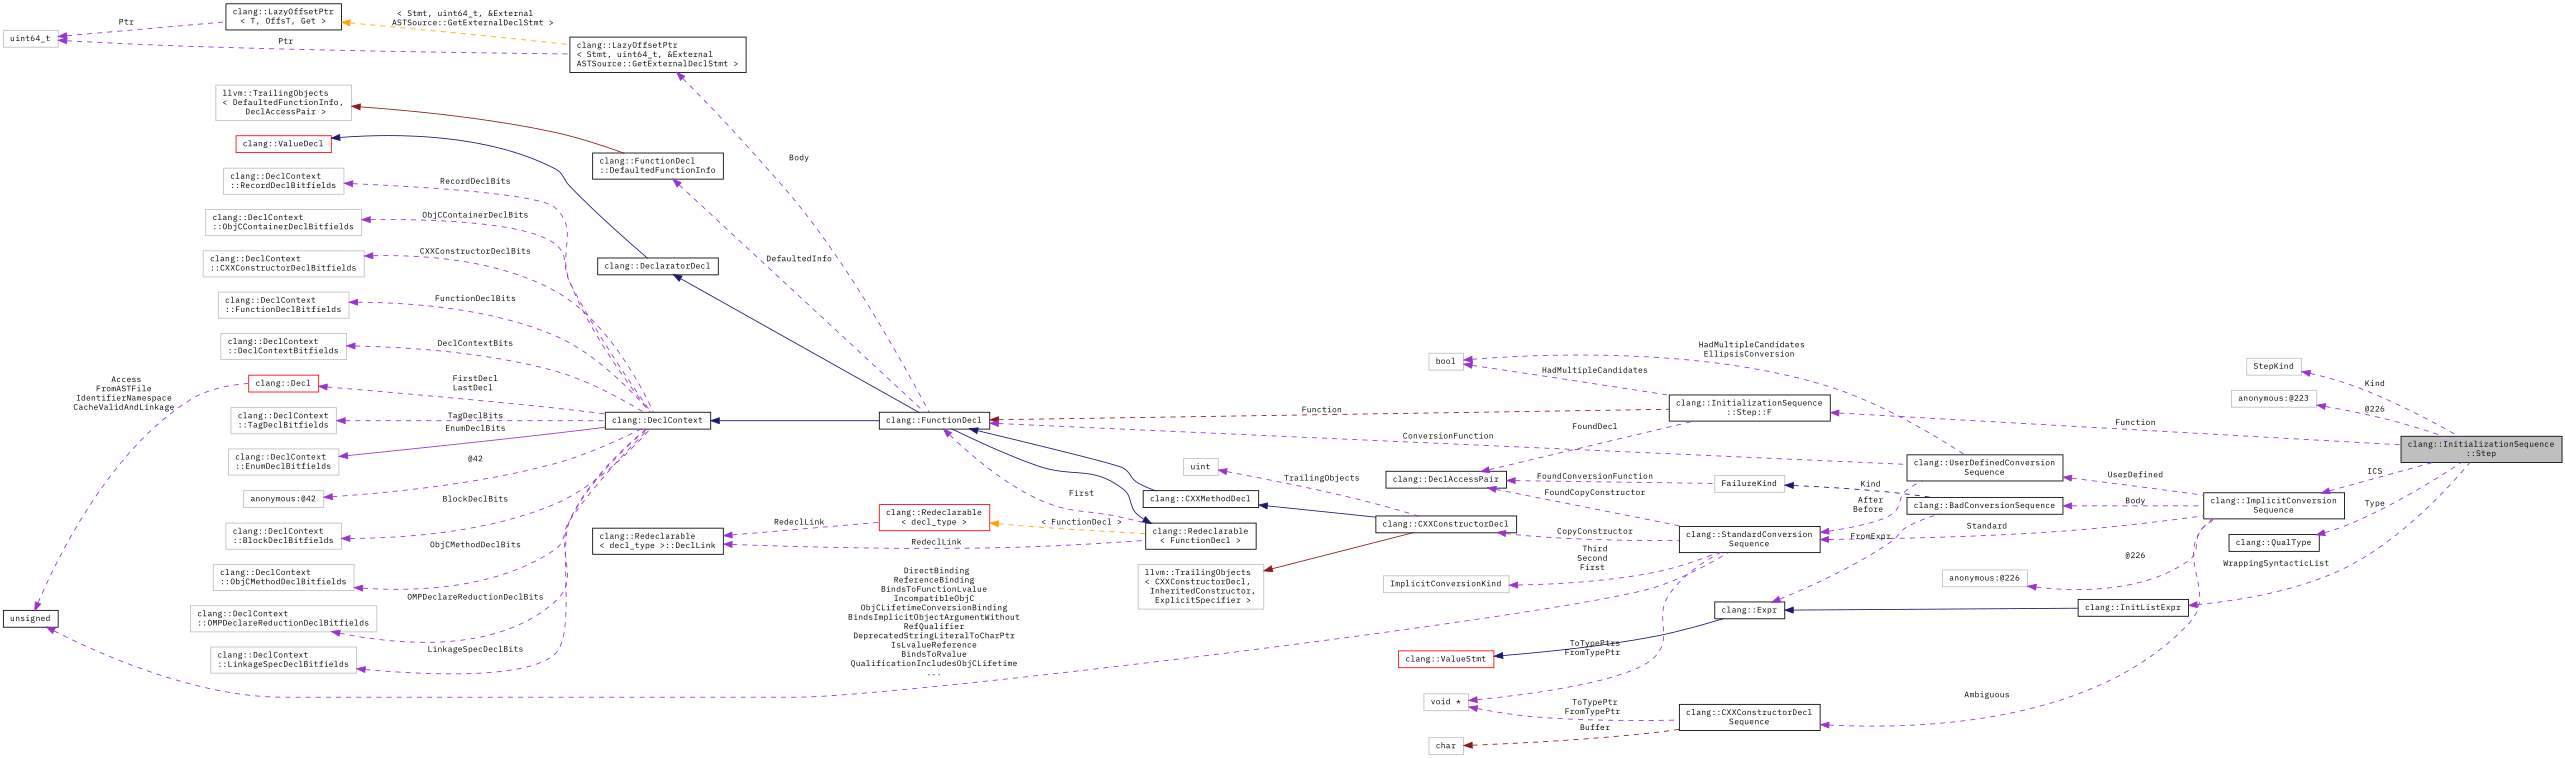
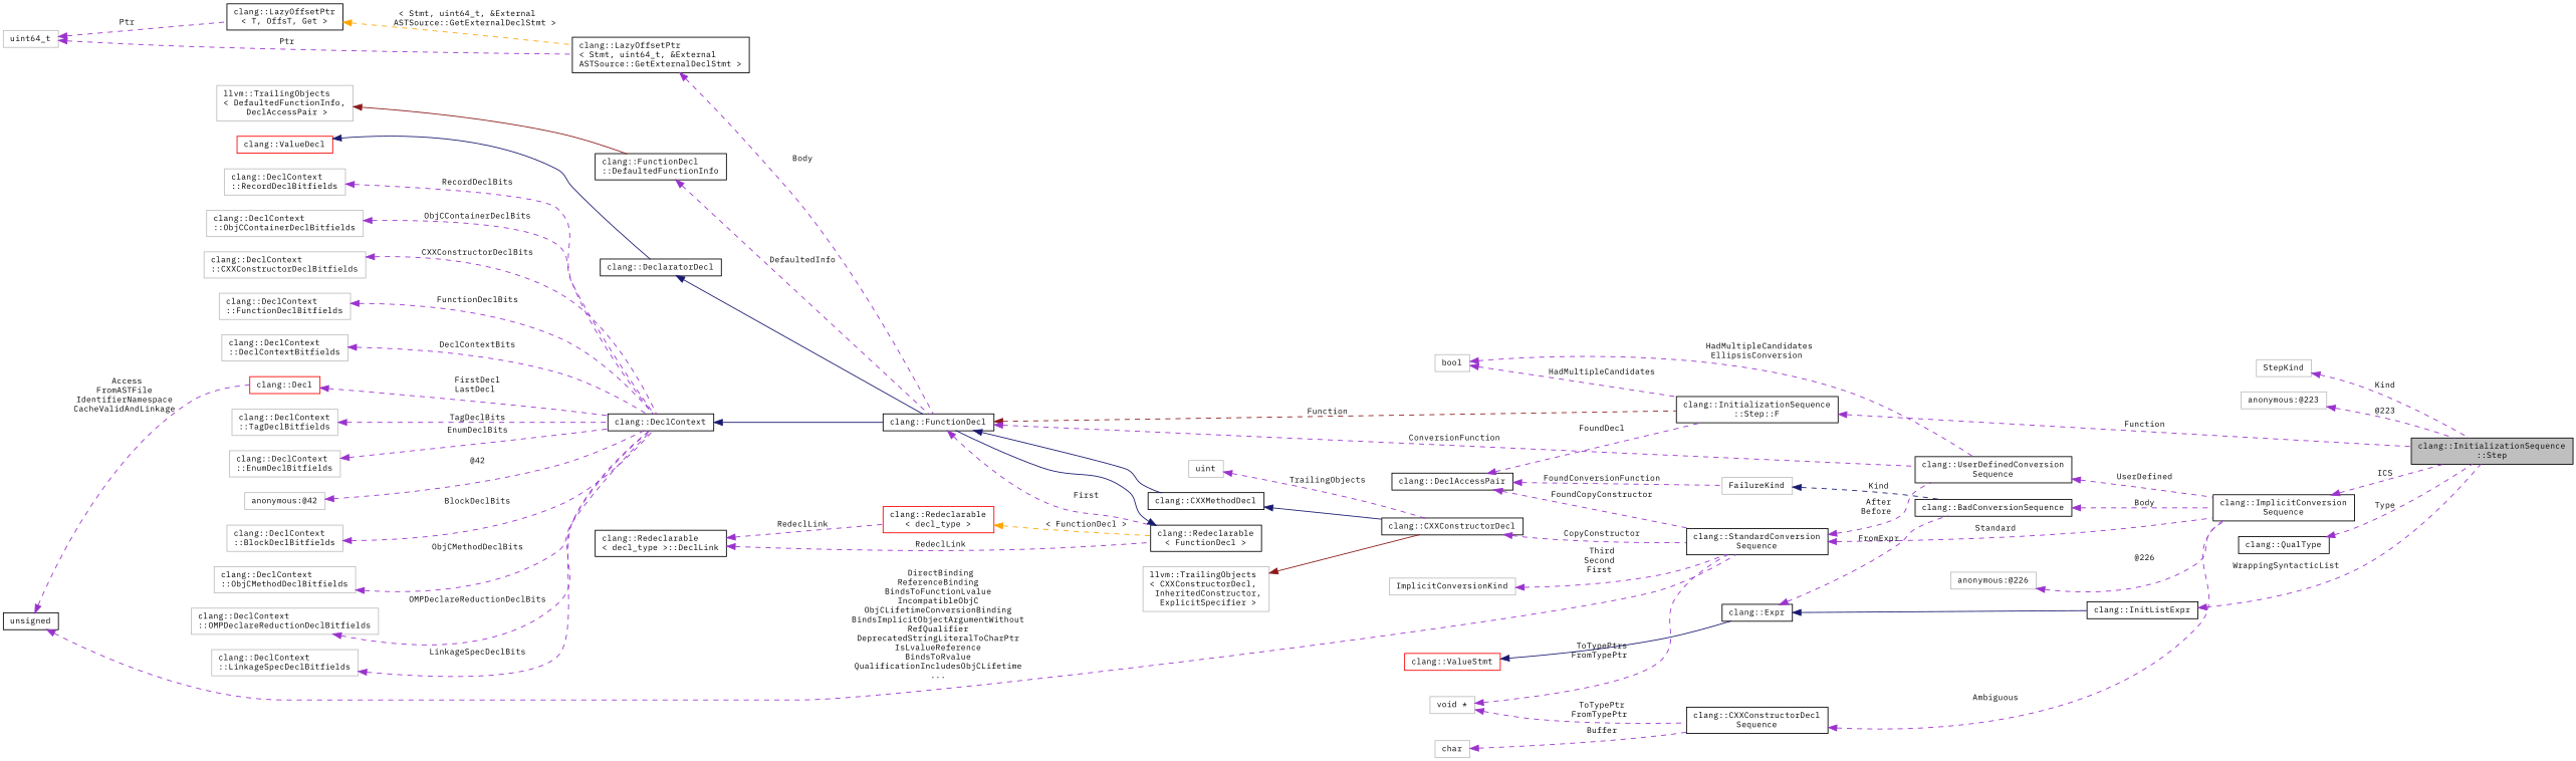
  digraph {
    fontname="IBM Plex Mono"
    rankdir=LR
    node [color=grey75 fontname="IBM Plex Mono" fontsize=10 shape=record]
    edge [color=darkorchid3 dir=back fontname="IBM Plex Mono" fontsize=10 labelfontname=Helvetica labelfontsize=10 style=dashed]
    n1 [color=black fillcolor=grey75 fontcolor=black height=0.2 label="clang::InitializationSequence\l::Step" style=filled width=0.4]
    n2 [height=0.2 label=StepKind width=0.4]
    n3 [height=0.2 label="anonymous:@223" width=0.4]
    n4 [color=black height=0.2 label="clang::InitializationSequence\l::Step::F" width=0.4]
    n5 [height=0.2 label=bool width=0.4]
    n6 [color=black height=0.2 label="clang::UserDefinedConversion\lSequence" width=0.4]
    n7 [color=black height=0.2 label="clang::ImplicitConversion\lSequence" width=0.4]
    n8 [color=black height=0.2 label="clang::FunctionDecl" width=0.4]
    n9 [color=black height=0.2 label="clang::Redeclarable\l\< FunctionDecl \>" width=0.4]
    n10 [color=black height=0.2 label="clang::CXXMethodDecl" width=0.4]
    n11 [color=black height=0.2 label="clang::CXXConstructorDecl" width=0.4]
    n12 [color=black height=0.2 label="clang::DeclaratorDecl" width=0.4]
    n13 [color=red height=0.2 label="clang::ValueDecl" width=0.4]
    n14 [color=black height=0.2 label="clang::DeclContext" width=0.4]
    n15 [height=0.2 label="clang::DeclContext\l::TagDeclBitfields" width=0.4]
    n16 [height=0.2 label="clang::DeclContext\l::EnumDeclBitfields" width=0.4]
    n17 [height=0.2 label="anonymous:@42" width=0.4]
    n18 [height=0.2 label="clang::DeclContext\l::BlockDeclBitfields" width=0.4]
    n19 [height=0.2 label="clang::DeclContext\l::ObjCMethodDeclBitfields" width=0.4]
    n20 [height=0.2 label="clang::DeclContext\l::OMPDeclareReductionDeclBitfields" width=0.4]
    n21 [height=0.2 label="clang::DeclContext\l::LinkageSpecDeclBitfields" width=0.4]
    n22 [height=0.2 label="clang::DeclContext\l::RecordDeclBitfields" width=0.4]
    n23 [height=0.2 label="clang::DeclContext\l::ObjCContainerDeclBitfields" width=0.4]
    n24 [height=0.2 label="clang::DeclContext\l::CXXConstructorDeclBitfields" width=0.4]
    n25 [height=0.2 label="clang::DeclContext\l::FunctionDeclBitfields" width=0.4]
    n26 [height=0.2 label="clang::DeclContext\l::DeclContextBitfields" width=0.4]
    n27 [color=red height=0.2 label="clang::Decl" width=0.4]
    n28 [color=black height=0.2 label=unsigned width=0.4]
    n29 [color=black height=0.2 label="clang::StandardConversion\lSequence" width=0.4]
    n30 [color=black height=0.2 label="clang::Redeclarable\l\< decl_type \>::DeclLink" width=0.4]
    n31 [color=red height=0.2 label="clang::Redeclarable\l\< decl_type \>" width=0.4]
    n32 [color=black height=0.2 label="clang::FunctionDecl\l::DefaultedFunctionInfo" width=0.4]
    n33 [height=0.2 label="llvm::TrailingObjects\l\< DefaultedFunctionInfo,\l DeclAccessPair \>" width=0.4]
    n34 [color=black height=0.2 label="clang::LazyOffsetPtr\l\< Stmt, uint64_t, &External\lASTSource::GetExternalDeclStmt \>" width=0.4]
    n35 [height=0.2 label=uint64_t width=0.4]
    n36 [color=black height=0.2 label="clang::LazyOffsetPtr\l\< T, OffsT, Get \>" width=0.4]
    n37 [color=black height=0.2 label="clang::DeclAccessPair" width=0.4]
    n38 [height=0.2 label=FailureKind width=0.4]
    n39 [color=black height=0.2 label="clang::QualType" width=0.4]
    n40 [color=black height=0.2 label="clang::BadConversionSequence" width=0.4]
    n41 [color=black height=0.2 label="clang::Expr" width=0.4]
    n42 [color=black height=0.2 label="clang::InitListExpr" width=0.4]
    n43 [color=red height=0.2 label="clang::ValueStmt" width=0.4]
    n44 [color=black height=0.2 label="clang::CXXConstructorDecl\lSequence" width=0.4]
    n45 [height=0.2 label=char width=0.4]
    n46 [height=0.2 label="void *" width=0.4]
    n47 [height=0.2 label="llvm::TrailingObjects\l\< CXXConstructorDecl,\l InheritedConstructor,\l ExplicitSpecifier \>" width=0.4]
    n48 [height=0.2 label=uint width=0.4]
    n49 [height=0.2 label=ImplicitConversionKind width=0.4]
    n50 [height=0.2 label="anonymous:@226" width=0.4]
    n2 -> n1 [label=" Kind"]
-   n3 -> n1 [label=" @226"]
+   n3 -> n1 [label=" @223"]
    n4 -> n1 [label=" Function"]
    n5 -> n4 [label=" HadMultipleCandidates"]
    n5 -> n6 [label=" HadMultipleCandidates\nEllipsisConversion"]
    n6 -> n7 [label=" UserDefined"]
    n7 -> n1 [label=" ICS"]
    n8 -> n4 [color=firebrick4 label=" Function"]
    n8 -> n6 [label=" ConversionFunction"]
    n8 -> n9 [label=" First"]
    n8 -> n10 [color=midnightblue style=solid]
    n9 -> n8 [color=midnightblue style=solid]
    n10 -> n11 [color=midnightblue style=solid]
    n11 -> n29 [label=" CopyConstructor"]
    n12 -> n8 [color=midnightblue style=solid]
    n13 -> n12 [color=midnightblue style=solid]
    n14 -> n8 [color=midnightblue style=solid]
    n15 -> n14 [label=" TagDeclBits"]
-   n16 -> n14 [label=" EnumDeclBits" style=solid]
+   n16 -> n14 [label=" EnumDeclBits"]
    n17 -> n14 [label=" @42"]
    n18 -> n14 [label=" BlockDeclBits"]
    n19 -> n14 [label=" ObjCMethodDeclBits"]
    n20 -> n14 [label=" OMPDeclareReductionDeclBits"]
    n21 -> n14 [label=" LinkageSpecDeclBits"]
    n22 -> n14 [label=" RecordDeclBits"]
    n23 -> n14 [label=" ObjCContainerDeclBits"]
    n24 -> n14 [label=" CXXConstructorDeclBits"]
    n25 -> n14 [label=" FunctionDeclBits"]
    n26 -> n14 [label=" DeclContextBits"]
    n27 -> n14 [label=" FirstDecl\nLastDecl"]
    n28 -> n27 [label=" Access\nFromASTFile\nIdentifierNamespace\nCacheValidAndLinkage"]
    n28 -> n29 [label=" DirectBinding\nReferenceBinding\nBindsToFunctionLvalue\nIncompatibleObjC\nObjCLifetimeConversionBinding\nBindsImplicitObjectArgumentWithout\lRefQualifier\nDeprecatedStringLiteralToCharPtr\nIsLvalueReference\nBindsToRvalue\nQualificationIncludesObjCLifetime\n..."]
    n29 -> n6 [label=" After\nBefore"]
    n29 -> n7 [label=" Standard"]
    n30 -> n9 [label=" RedeclLink"]
    n30 -> n31 [label=" RedeclLink"]
    n31 -> n9 [color=orange label=" \< FunctionDecl \>"]
    n32 -> n8 [label=" DefaultedInfo"]
    n33 -> n32 [color=firebrick4 style=solid]
    n34 -> n8 [label=" Body"]
    n35 -> n34 [label=" Ptr"]
    n35 -> n36 [label=" Ptr"]
    n36 -> n34 [color=orange label=" \< Stmt, uint64_t, &External\lASTSource::GetExternalDeclStmt \>"]
    n37 -> n4 [label=" FoundDecl"]
    n37 -> n29 [label=" FoundCopyConstructor"]
    n37 -> n38 [label=" FoundConversionFunction"]
    n38 -> n40 [color=midnightblue label=" Kind"]
    n39 -> n1 [label=" Type"]
    n40 -> n7 [label=" Body"]
    n41 -> n40 [label=" FromExpr"]
    n41 -> n42 [color=midnightblue style=solid]
    n42 -> n1 [label=" WrappingSyntacticList"]
    n43 -> n41 [color=midnightblue style=solid]
    n44 -> n7 [label=" Ambiguous"]
-   n45 -> n44 [color=firebrick4 label=" Buffer"]
+   n45 -> n44 [label=" Buffer"]
    n46 -> n29 [label=" ToTypePtrs\nFromTypePtr"]
    n46 -> n44 [label=" ToTypePtr\nFromTypePtr"]
    n47 -> n11 [color=firebrick4 style=solid]
    n48 -> n11 [label=" TrailingObjects"]
    n49 -> n29 [label=" Third\nSecond\nFirst"]
    n50 -> n7 [label=" @226"]
  }
